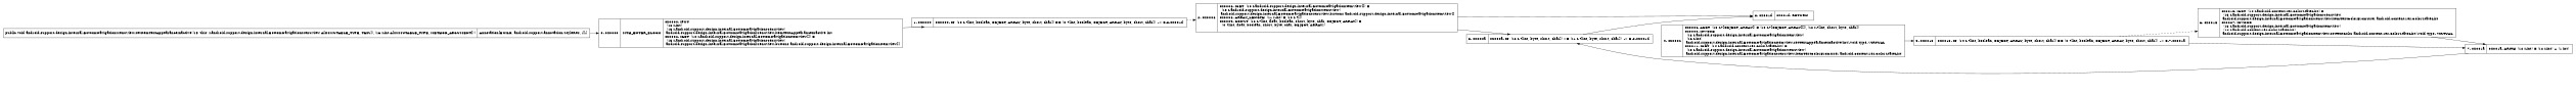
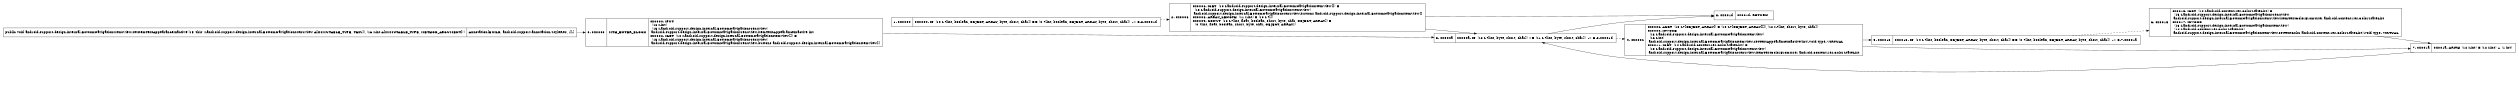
  digraph {
    rankdir=LR
    node [shape=record]
    n1 [label="{0\:\ 0x0000|MTH_ENTER_BLOCK\l|0x0000: IPUT  \l  (r6 I:int)\l  (r5 I:android.support.design.internal.BottomNavigationMenuView)\l android.support.design.internal.BottomNavigationMenuView.itemTextAppearanceInactive int \l0x0002: IGET  (r0 I:android.support.design.internal.BottomNavigationItemView[]) = \l  (r5 I:android.support.design.internal.BottomNavigationMenuView)\l android.support.design.internal.BottomNavigationMenuView.buttons android.support.design.internal.BottomNavigationItemView[] \l}"]
    n2 [label="{1\:\ 0x0004|0x0004: IF  (r0 I:?[int, boolean, OBJECT, ARRAY, byte, short, char]) == (0 ?[int, boolean, OBJECT, ARRAY, byte, short, char])  \-\> B:8:0x001d \l}"]
    n3 [label="{2\:\ 0x0006|0x0006: IGET  (r0 I:android.support.design.internal.BottomNavigationItemView[]) = \l  (r5 I:android.support.design.internal.BottomNavigationMenuView)\l android.support.design.internal.BottomNavigationMenuView.buttons android.support.design.internal.BottomNavigationItemView[] \l0x0008: ARRAY_LENGTH  (r1 I:int) = (r0 I:?[]) \l0x0009: CONST  (r2 I:?[int, float, boolean, short, byte, char, OBJECT, ARRAY]) = \l  (0 ?[int, float, boolean, short, byte, char, OBJECT, ARRAY])\l \l}"]
    n4 [label="{8\:\ 0x001d|0x001d: RETURN   \l}"]
    n5 [label="{3\:\ 0x000a|0x000a: IF  (r2 I:?[int, byte, short, char]) \>= (r1 I:?[int, byte, short, char])  \-\> B:8:0x001d \l}"]
    n6 [label="{4\:\ 0x000c|0x000c: AGET  (r3 I:?[OBJECT, ARRAY]) = (r0 I:?[OBJECT, ARRAY][]), (r2 I:?[int, short, byte, char]) \l0x000e: INVOKE  \l  (r3 I:android.support.design.internal.BottomNavigationItemView)\l  (r6 I:int)\l android.support.design.internal.BottomNavigationItemView.setTextAppearanceInactive(int):void type: VIRTUAL \l0x0011: IGET  (r4 I:android.content.res.ColorStateList) = \l  (r5 I:android.support.design.internal.BottomNavigationMenuView)\l android.support.design.internal.BottomNavigationMenuView.itemTextColorFromUser android.content.res.ColorStateList \l}"]
    n7 [label="{5\:\ 0x0013|0x0013: IF  (r4 I:?[int, boolean, OBJECT, ARRAY, byte, short, char]) == (0 ?[int, boolean, OBJECT, ARRAY, byte, short, char])  \-\> B:7:0x001a \l}"]
-   n8 [label="{6\:\ 0x0015|0x0015: IGET  (r4 I:android.content.res.ColorStateList) = \l  (r5 I:android.support.design.internal.BottomNavigationMenuView)\l android.support.design.internal.BottomNavigationMenuView.itemTextColorFromUser android.content.res.ColorStateList \l0x0087: INVOKE  \l  (r3 I:android.support.design.internal.BottomNavigationItemView)\l  (r4 I:android.content.res.ColorStateList)\l android.support.design.internal.BottomNavigationItemView.setTextColor(android.content.res.ColorStateList):void type: VIRTUAL \l}"]
+   n8 [label="{6\:\ 0x0015|0x0015: IGET  (r4 I:android.content.res.ColorStateList) = \l  (r5 I:android.support.design.internal.BottomNavigationMenuView)\l android.support.design.internal.BottomNavigationMenuView.itemTextColorFromUser android.content.res.ColorStateList \l0x0017: INVOKE  \l  (r3 I:android.support.design.internal.BottomNavigationItemView)\l  (r4 I:android.content.res.ColorStateList)\l android.support.design.internal.BottomNavigationItemView.setTextColor(android.content.res.ColorStateList):void type: VIRTUAL \l}"]
    n9 [label="{7\:\ 0x001a|0x001a: ARITH  (r2 I:int) = (r2 I:int) + (1 int) \l}"]
    n10 [label="{public void android.support.design.internal.BottomNavigationMenuView.setItemTextAppearanceInactive((r5 'this' I:android.support.design.internal.BottomNavigationMenuView A[IMMUTABLE_TYPE, THIS]), (r6 I:int A[IMMUTABLE_TYPE, METHOD_ARGUMENT]))  | Annotation[BUILD, android.support.annotation.StyleRes, \{\}]\l}"]
-   n1 -> n2
+   n1 -> n5
    n2 -> n3 [style=dashed]
    n3 -> n4
    n3 -> n5
    n5 -> n4
+   n5 -> n6 [style=dashed]
    n6 -> n7
    n7 -> n8 [style=dashed]
-   n7 -> n9
+   n6 -> n9
    n8 -> n9
    n9 -> n5
    n10 -> n1
  }
